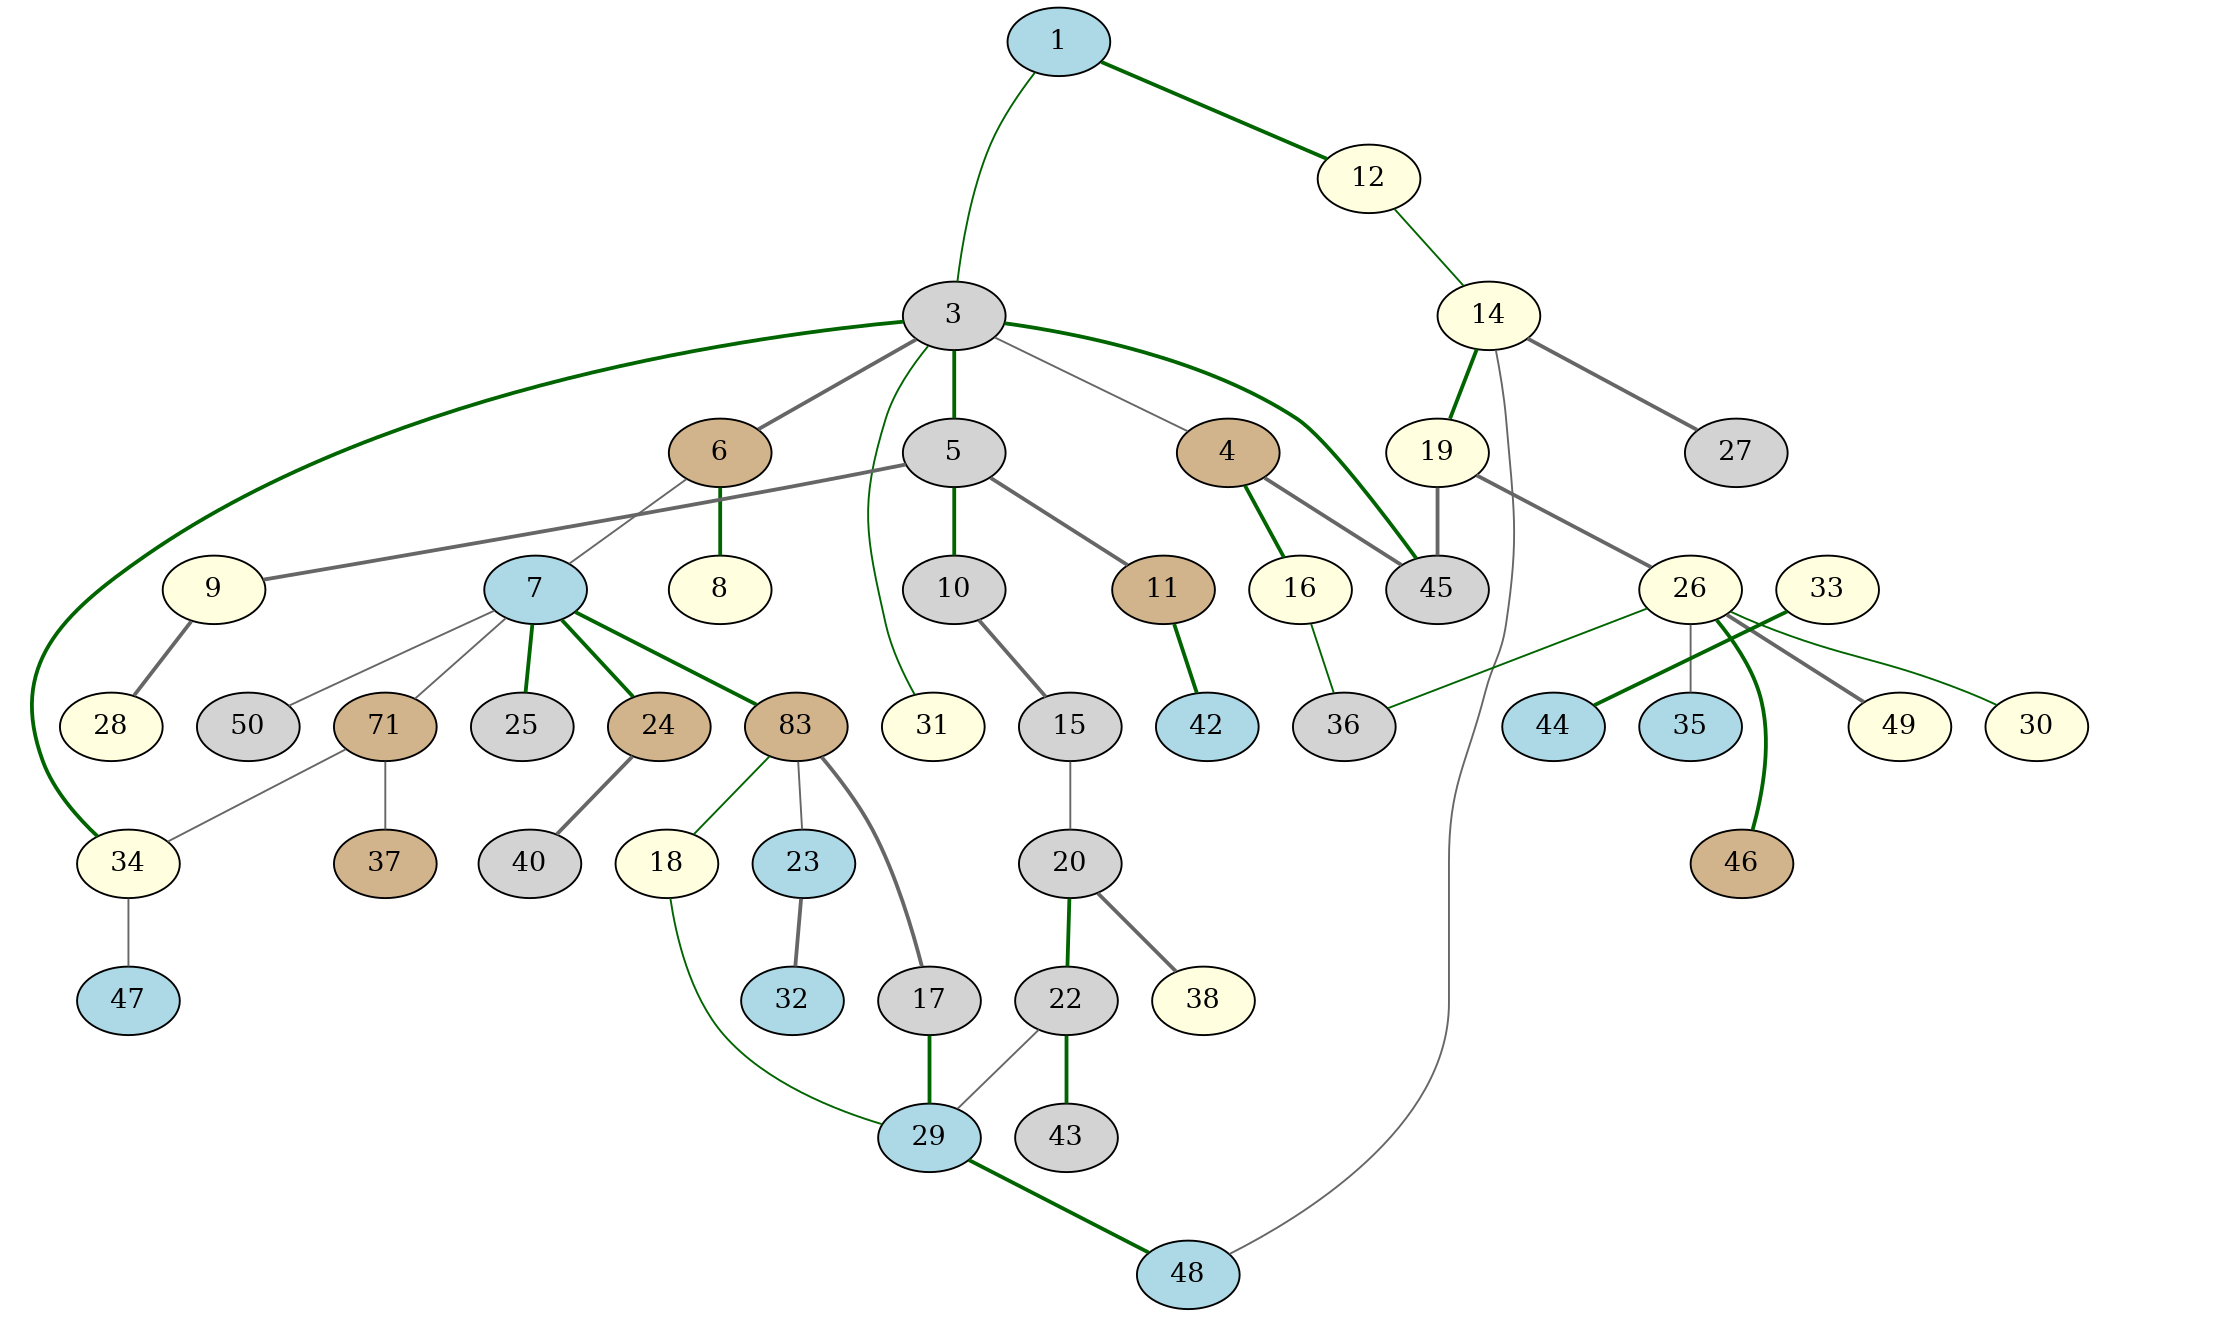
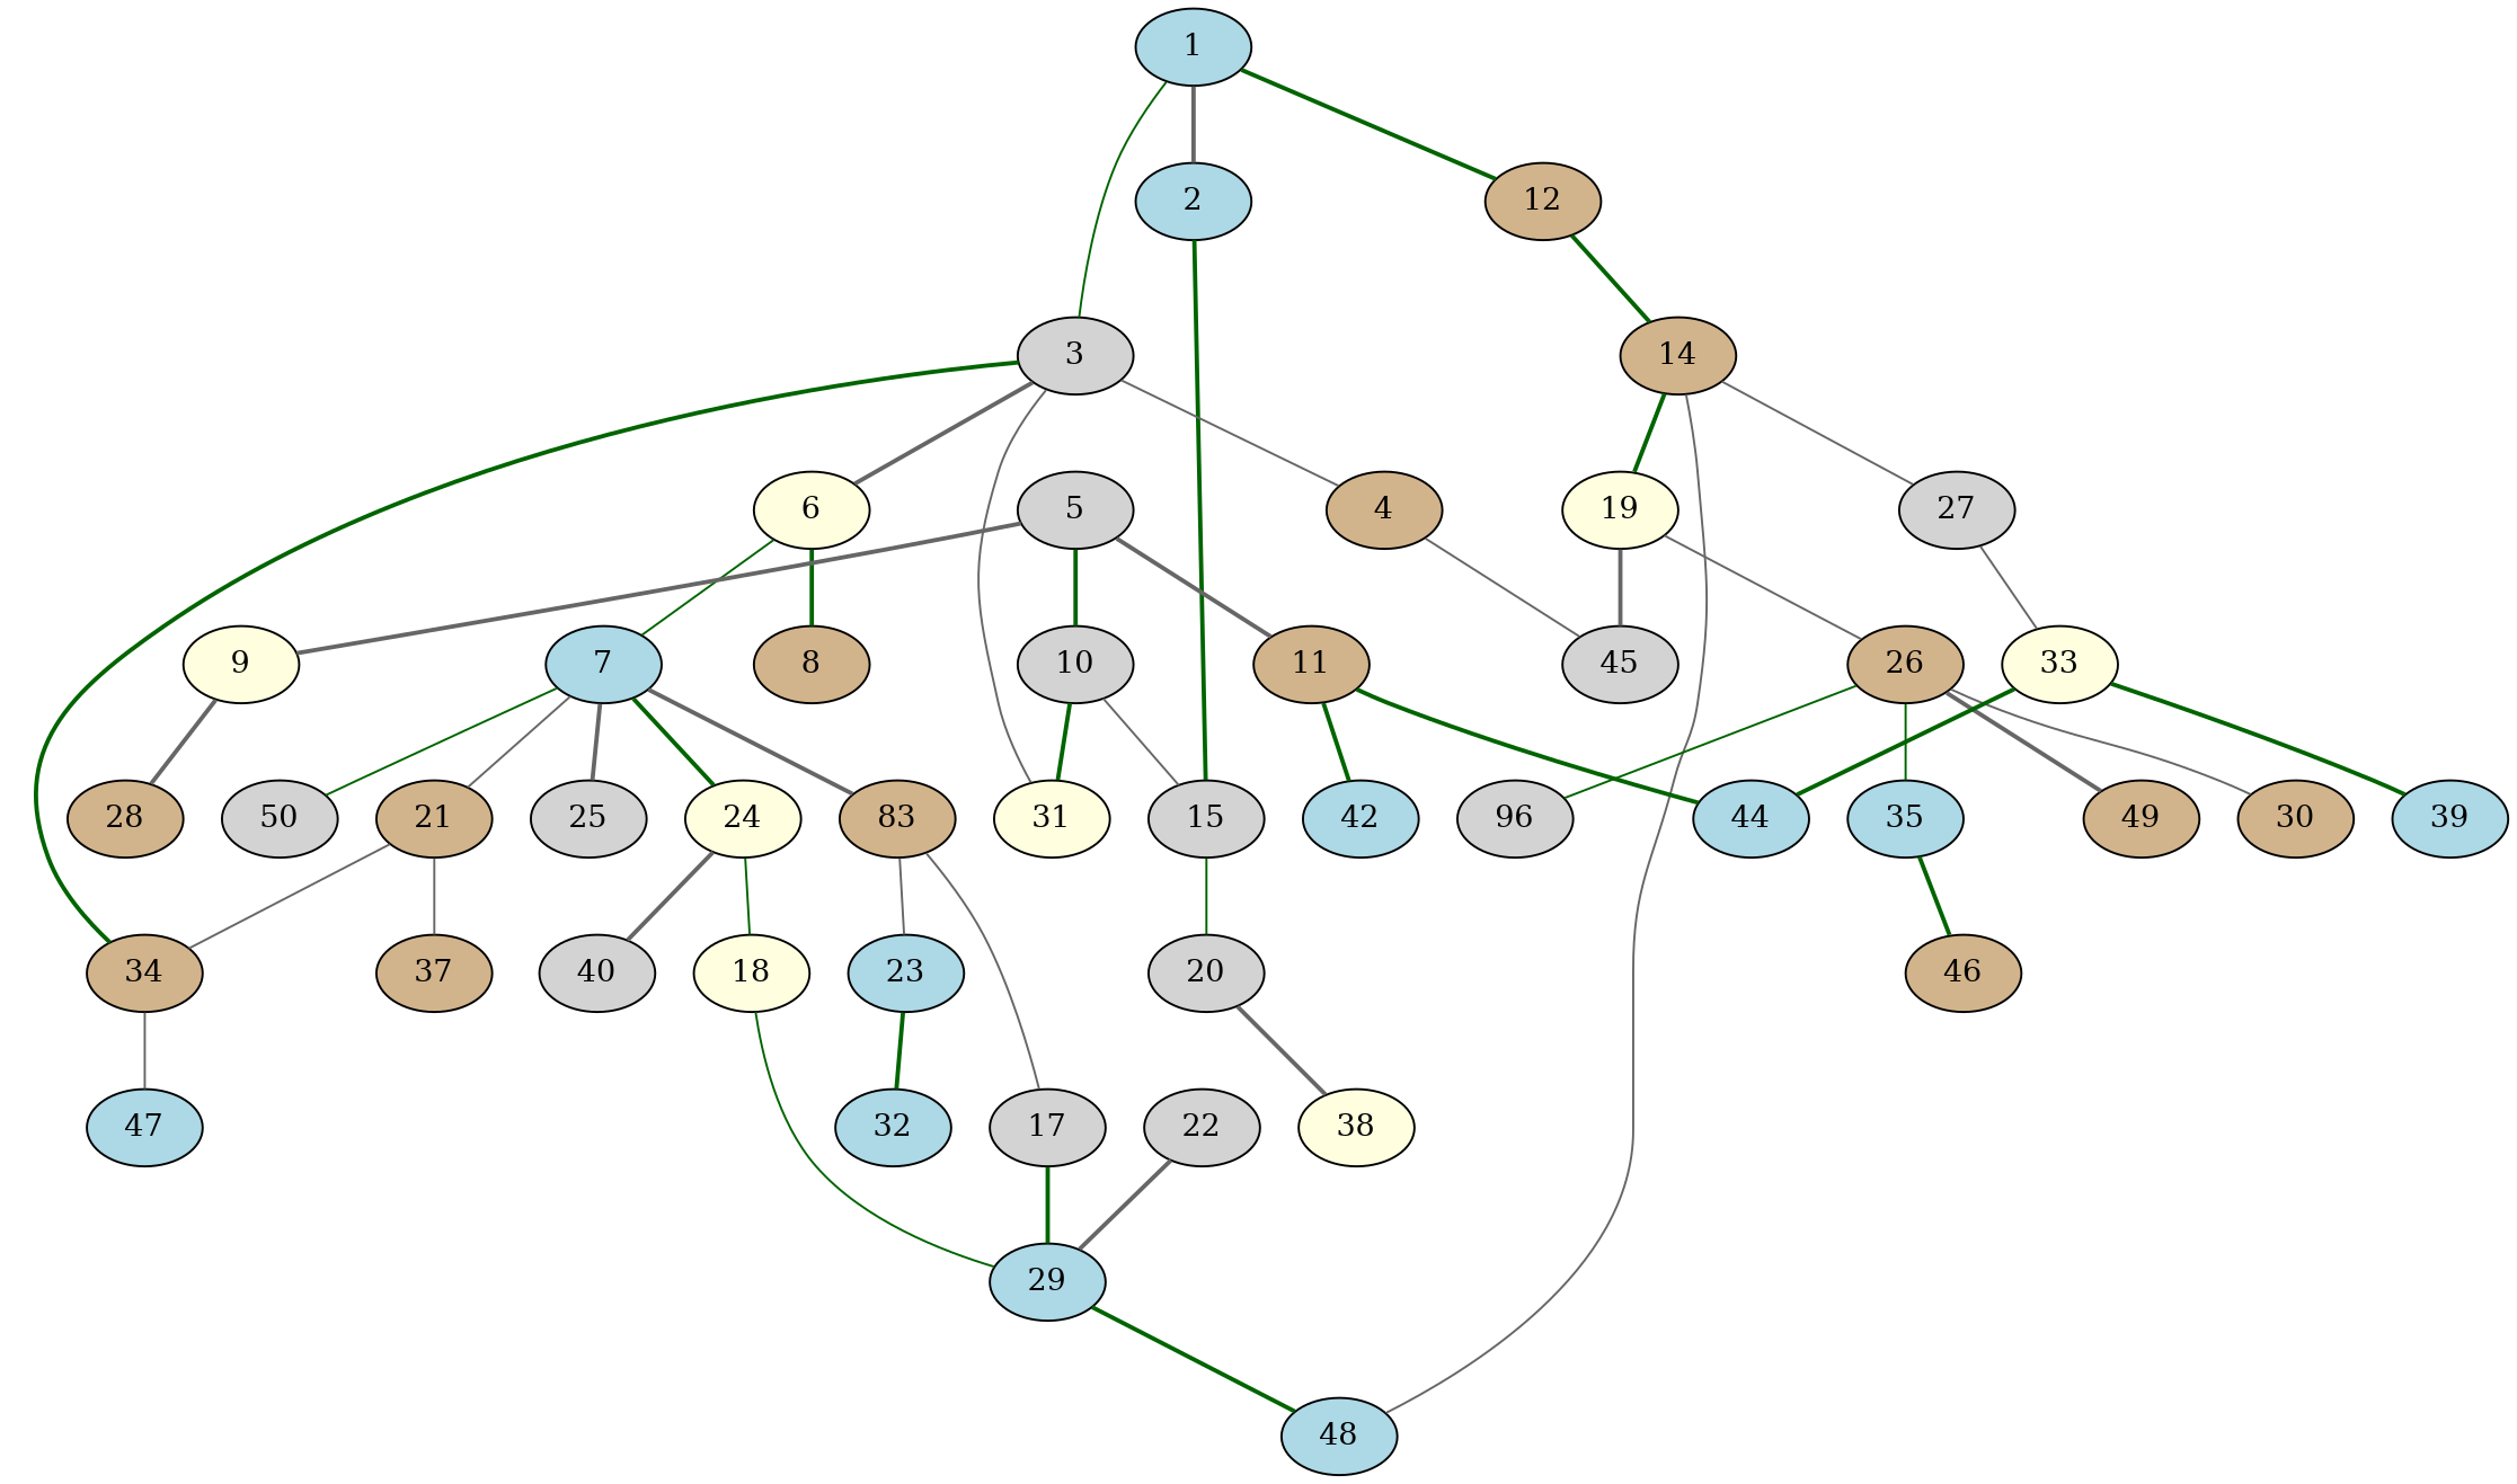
  graph {
    node [fillcolor=lightgrey style=filled]
    edge [color=darkgreen style=bold]
    1 [fillcolor=lightblue]
+   2 [fillcolor=lightblue]
    3
-   12 [fillcolor=lightyellow]
+   12 [fillcolor=tan]
    15
-   6 [fillcolor=tan]
+   6 [fillcolor=lightyellow]
    4 [fillcolor=tan]
    5
    31 [fillcolor=lightyellow]
-   34 [fillcolor=lightyellow]
+   34 [fillcolor=tan]
    45
    7 [fillcolor=lightblue]
-   8 [fillcolor=lightyellow]
-   14 [fillcolor=lightyellow]
+   8 [fillcolor=tan]
+   14 [fillcolor=tan]
    20
-   16 [fillcolor=lightyellow]
    9 [fillcolor=lightyellow]
    10
    11 [fillcolor=tan]
    47 [fillcolor=lightblue]
    n21 [fillcolor=tan label=83]
-   21 [fillcolor=tan label=71]
-   24 [fillcolor=tan]
+   21 [fillcolor=tan]
+   24 [fillcolor=lightyellow]
    25
    50
    19 [fillcolor=lightyellow]
    27
    48 [fillcolor=lightblue]
    38 [fillcolor=lightyellow]
    22
-   36
-   28 [fillcolor=lightyellow]
+   36 [label=96]
+   28 [fillcolor=tan]
    42 [fillcolor=lightblue]
    44 [fillcolor=lightblue]
    17
    18 [fillcolor=lightyellow]
    23 [fillcolor=lightblue]
    37 [fillcolor=tan]
    40
    29 [fillcolor=lightblue]
    32 [fillcolor=lightblue]
-   26 [fillcolor=lightyellow]
+   26 [fillcolor=tan]
    33 [fillcolor=lightyellow]
-   30 [fillcolor=lightyellow]
+   30 [fillcolor=tan]
    35 [fillcolor=lightblue]
-   49 [fillcolor=lightyellow]
-   43
+   49 [fillcolor=tan]
+   39 [fillcolor=lightblue]
    46 [fillcolor=tan]
+   1 -- 2 [color=gray40]
    1 -- 3 [style=solid]
    1 -- 12
+   2 -- 15
    3 -- 6 [color=gray40]
    3 -- 4 [color=gray40 style=solid]
-   3 -- 5
-   3 -- 31 [style=solid]
+   3 -- 31 [color=gray40 style=solid]
    3 -- 34
-   3 -- 45
-   12 -- 14 [style=solid]
-   15 -- 20 [color=gray40 style=solid]
-   6 -- 7 [color=gray40 style=solid]
+   12 -- 14
+   15 -- 20 [style=solid]
+   6 -- 7 [style=solid]
    6 -- 8
-   4 -- 45 [color=gray40]
-   4 -- 16
+   4 -- 45 [color=gray40 style=solid]
    5 -- 9 [color=gray40]
    5 -- 10
    5 -- 11 [color=gray40]
    34 -- 47 [color=gray40 style=solid]
-   7 -- n21
+   7 -- n21 [color=gray40]
    7 -- 21 [color=gray40 style=solid]
    7 -- 24
-   7 -- 25
-   7 -- 50 [color=gray40 style=solid]
+   7 -- 25 [color=gray40]
+   7 -- 50 [style=solid]
    14 -- 19
-   14 -- 27 [color=gray40]
+   14 -- 27 [color=gray40 style=solid]
    14 -- 48 [color=gray40 style=solid]
    20 -- 38 [color=gray40]
-   20 -- 22
-   16 -- 36 [style=solid]
    9 -- 28 [color=gray40]
-   10 -- 15 [color=gray40]
+   10 -- 15 [color=gray40 style=solid]
+   10 -- 31
    11 -- 42
-   n21 -- 17 [color=gray40]
-   n21 -- 18 [style=solid]
+   11 -- 44
+   n21 -- 17 [color=gray40 style=solid]
+   24 -- 18 [style=solid]
    n21 -- 23 [color=gray40 style=solid]
    21 -- 34 [color=gray40 style=solid]
    21 -- 37 [color=gray40 style=solid]
    24 -- 40 [color=gray40]
    19 -- 45 [color=gray40]
-   19 -- 26 [color=gray40]
-   22 -- 29 [color=gray40 style=solid]
-   22 -- 43
+   19 -- 26 [color=gray40 style=solid]
+   27 -- 33 [color=gray40 style=solid]
+   22 -- 29 [color=gray40]
    17 -- 29
    18 -- 29 [style=solid]
-   23 -- 32 [color=gray40]
+   23 -- 32
    29 -- 48
    26 -- 36 [style=solid]
-   26 -- 30 [style=solid]
-   26 -- 35 [color=gray40 style=solid]
+   26 -- 30 [color=gray40 style=solid]
+   26 -- 35 [style=solid]
    26 -- 49 [color=gray40]
    33 -- 44
-   26 -- 46
+   33 -- 39
+   35 -- 46
  }
